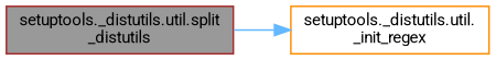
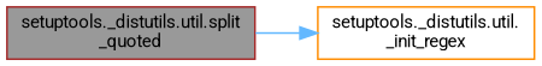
  digraph {
    rankdir=LR
    fontname=Roboto
    node [fontname=Roboto fontsize=10 shape=box style=filled]
-   n1 [color=brown fillcolor=grey60 fontcolor=black height=0.2 label="setuptools._distutils.util.split\l_distutils" width=0.4]
+   n1 [color=brown fillcolor=grey60 fontcolor=black height=0.2 label="setuptools._distutils.util.split\l_quoted" width=0.4]
    n2 [color=darkorange fillcolor=white height=0.2 label="setuptools._distutils.util.\l_init_regex" width=0.4]
    n1 -> n2 [color=steelblue1 fontname=Roboto fontsize=10 labelfontname=Helvetica labelfontsize=10 style=solid]
  }
